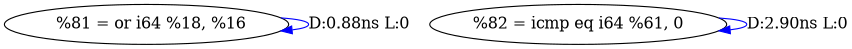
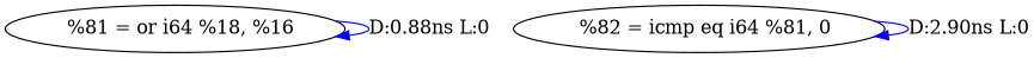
  digraph {
    edge [color=blue]
    n1 [label="  %81 = or i64 %18, %16"]
-   n2 [label="%82 = icmp eq i64 %61, 0"]
+   n2 [label="  %82 = icmp eq i64 %81, 0"]
    n1 -> n1 [label="D:0.88ns L:0"]
    n2 -> n2 [label="D:2.90ns L:0"]
  }
